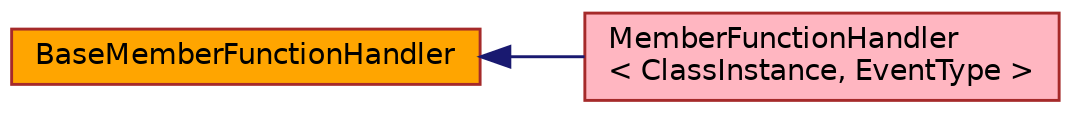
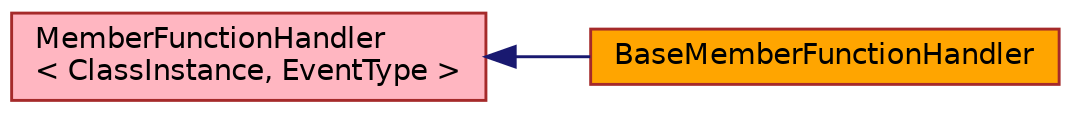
  digraph {
    rankdir=LR
    node [color=brown fontname=Helvetica fontsize=10 shape=record style=filled]
    n1 [fillcolor=orange height=0.2 label=BaseMemberFunctionHandler width=0.4]
    n2 [fillcolor=lightpink height=0.2 label="MemberFunctionHandler\l\< ClassInstance, EventType \>" width=0.4]
-   n1 -> n2 [color=midnightblue dir=back fontname=Helvetica fontsize=10 labelfontname=Helvetica labelfontsize=10 style=solid]
+   n2 -> n1 [color=midnightblue dir=back fontname=Helvetica fontsize=10 labelfontname=Helvetica labelfontsize=10 style=solid]
  }
